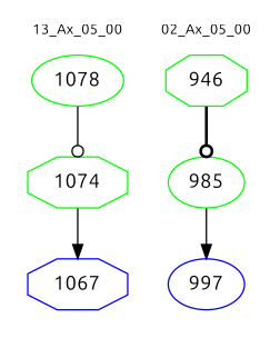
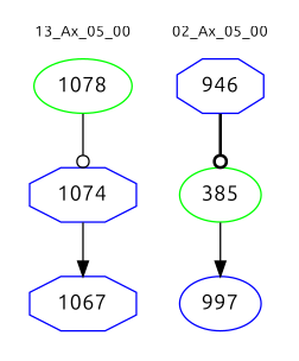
  digraph {
    fontname=Ubuntu
    node [color=green fontname=Ubuntu shape=octagon]
    edge [arrowhead=normal color=black fontname=Ubuntu style=solid]
-   n1 [label=1074]
+   n1 [color=blue label=1074]
    n2 [color=blue label=1067]
    n3 [label=1078 shape=ellipse]
-   n4 [label=985 shape=ellipse]
-   n5 [label=946]
+   n4 [label=385 shape=ellipse]
+   n5 [color=blue label=946]
    n6 [color=blue label=997 shape=ellipse]
    subgraph cluster_1 {
      color=white
      fontsize=10
      label="13_Ax_05_00"
      n1
      n2
      n3
    }
    subgraph cluster_2 {
      color=white
      fontsize=10
      label="02_Ax_05_00"
      n4
      n5
      n6
    }
    n1 -> n2
    n3 -> n1 [arrowhead=odot]
    n4 -> n6
    n5 -> n4 [arrowhead=odot style=bold]
  }
